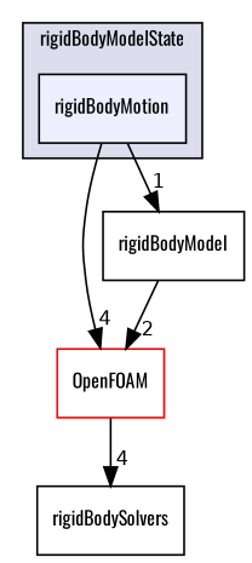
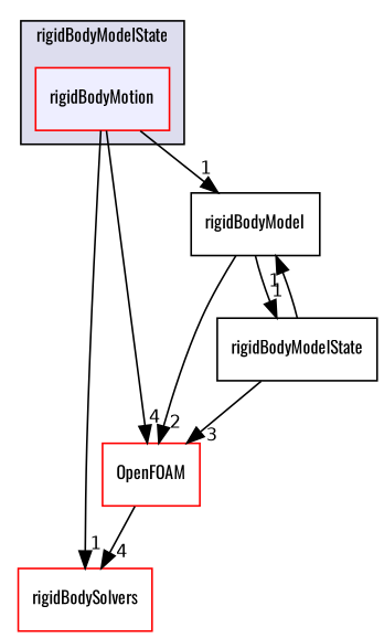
  digraph {
    compound=true
    fontname=Oswald
    node [fontname=Oswald fontsize=10 shape=box]
    edge [fontname=Oswald headlabel=1 labeldistance=1.5 labelfontname=Helvetica labelfontsize=10]
-   n1 [fillcolor="#eeeeff" label=rigidBodyMotion pencolor=black style=filled]
-   n2 [color=black label=rigidBodySolvers]
+   n1 [fillcolor="#eeeeff" label=rigidBodyMotion pencolor=black style=filled color=red]
+   n2 [color=red label=rigidBodySolvers]
    n3 [color=red label=OpenFOAM]
    n4 [label=rigidBodyModel]
+   n5 [label=rigidBodyModelState]
    subgraph cluster_1 {
      bgcolor="#ddddee"
      fontsize=10
      label=rigidBodyModelState
      pencolor=black
      n1
    }
+   n1 -> n2
    n1 -> n3 [headlabel=4]
    n1 -> n4
    n3 -> n2 [headlabel=4]
    n4 -> n3 [headlabel=2]
+   n4 -> n5
+   n5 -> n3 [headlabel=3]
+   n5 -> n4
  }
